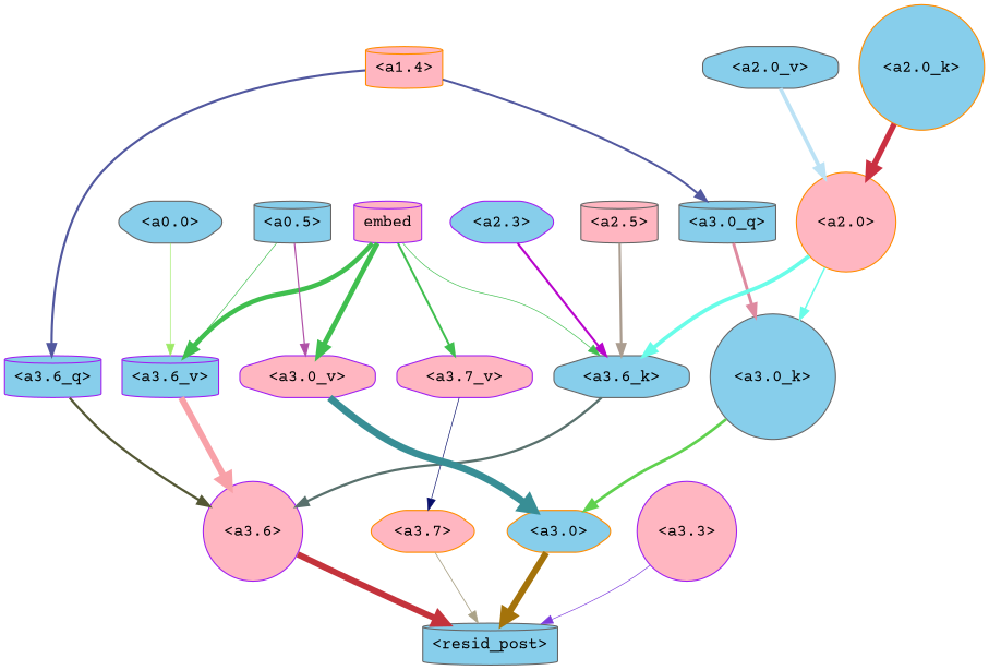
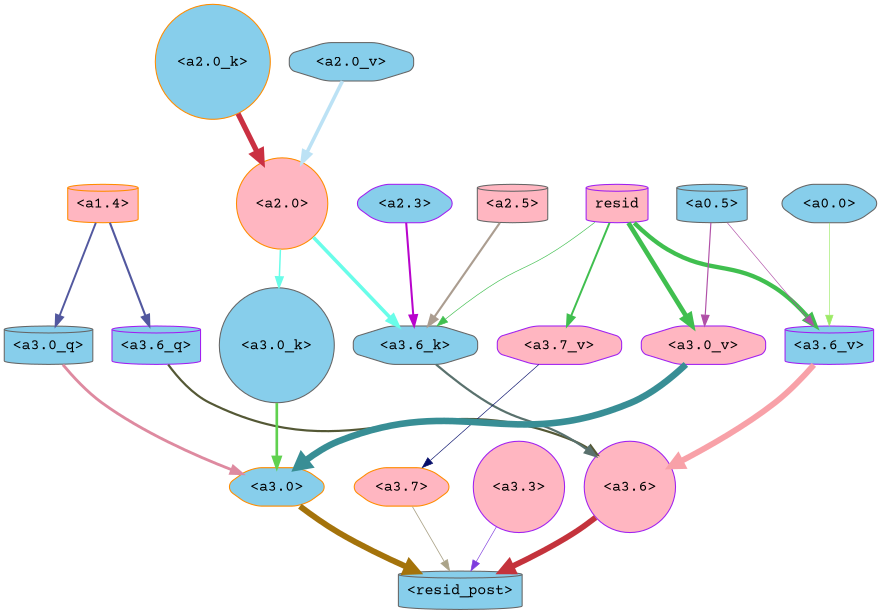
  strict digraph {
    fontname="Courier Prime"
    splines=true
    node [color=gray40 fillcolor=skyblue fontname="Courier Prime" shape=cylinder style="filled, rounded"]
    edge [color="#40bf4f" fontname="Courier Prime" penwidth=0.6]
    "<a3.7>" [color=darkorange fillcolor=lightpink shape=hexagon]
    "<resid_post>"
    "<a3.6>" [color=purple fillcolor=lightpink shape=circle]
    "<a3.3>" [color=purple fillcolor=lightpink shape=circle]
    "<a3.0>" [color=darkorange shape=hexagon]
    "<a3.6_q>" [color=purple]
    "<a3.0_q>"
    "<a3.6_k>" [shape=octagon]
    "<a3.0_k>" [shape=circle]
    "<a3.7_v>" [color=purple fillcolor=lightpink shape=octagon]
    "<a3.6_v>" [color=purple]
    "<a3.0_v>" [color=purple fillcolor=lightpink shape=octagon]
    "<a1.4>" [color=darkorange fillcolor=lightpink]
    "<a2.5>" [fillcolor=lightpink]
    "<a2.3>" [color=purple shape=hexagon]
    "<a2.0>" [color=darkorange fillcolor=lightpink shape=circle]
-   embed [color=purple fillcolor=lightpink]
+   embed [color=purple fillcolor=lightpink label=resid]
    "<a0.5>"
    "<a0.0>" [shape=hexagon]
    "<a2.0_k>" [color=darkorange shape=circle]
    "<a2.0_v>" [shape=octagon]
    "<a3.7>" -> "<resid_post>" [color="#aba388" penwidth=0.7595263123512268]
    "<a3.6>" -> "<resid_post>" [color="#c4333c" penwidth=5.40013587474823]
    "<a3.3>" -> "<resid_post>" [color="#7e3cdd"]
    "<a3.0>" -> "<resid_post>" [color="#a4730b" penwidth=5.540827631950378]
    "<a3.6_q>" -> "<a3.6>" [color="#545835" penwidth=2.0530722737312317]
-   "<a3.0_q>" -> "<a3.0_k>" [color="#de8aa0" penwidth=2.681713283061981]
+   "<a3.0_q>" -> "<a3.0>" [color="#de8aa0" penwidth=2.681713283061981]
    "<a3.6_k>" -> "<a3.6>" [color="#59716d" penwidth=2.080081820487976]
    "<a3.0_k>" -> "<a3.0>" [color="#60d14f" penwidth=2.4920601844787598]
    "<a3.7_v>" -> "<a3.7>" [color="#060e6a"]
    "<a3.6_v>" -> "<a3.6>" [color="#f8a1a8" penwidth=5.522058844566345]
    "<a3.0_v>" -> "<a3.0>" [color="#388e95" penwidth=6.184832274913788]
    "<a1.4>" -> "<a3.6_q>" [color="#52589f" penwidth=1.9735972881317139]
    "<a1.4>" -> "<a3.0_q>" [color="#52589f" penwidth=1.8167777061462402]
    "<a2.5>" -> "<a3.6_k>" [color="#ab9d90" penwidth=1.998626947402954]
    "<a2.3>" -> "<a3.6_k>" [color="#b804cc" penwidth=1.90748929977417]
    "<a2.0>" -> "<a3.6_k>" [color="#69fde9" penwidth=3.3549644947052]
    "<a2.0>" -> "<a3.0_k>" [color="#69fde9" penwidth=1.3908889293670654]
    embed -> "<a3.6_k>"
    embed -> "<a3.7_v>" [penwidth=1.8481524586677551]
    embed -> "<a3.6_v>" [penwidth=4.0683629512786865]
    embed -> "<a3.0_v>" [penwidth=4.396489858627319]
-   "<a0.5>" -> "<a3.6_v>"
+   "<a0.5>" -> "<a3.6_v>" [color="#b050a7"]
    "<a0.5>" -> "<a3.0_v>" [color="#b050a7" penwidth=1.0967135429382324]
    "<a0.0>" -> "<a3.6_v>" [color="#9dea67"]
    "<a2.0_k>" -> "<a2.0>" [color="#ca3042" penwidth=4.960922122001648]
    "<a2.0_v>" -> "<a2.0>" [color="#bce2f5" penwidth=3.3640971779823303]
  }
